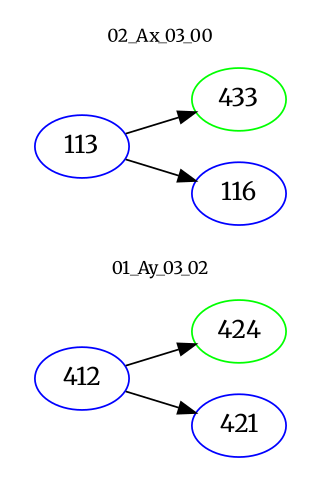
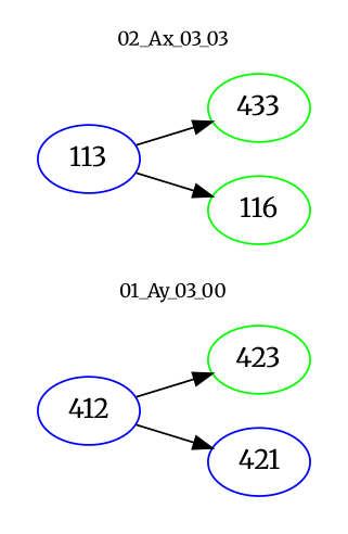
  digraph {
    fontname=Merriweather
    rankdir=LR
    node [color=blue fontname=Merriweather]
    edge [color=black fontname=Merriweather]
    n1 [label=412]
    n2 [label=421]
-   n3 [color=green label=424]
+   n3 [color=green label=423]
    n4 [label=113]
-   n5 [label=116]
+   n5 [color=green label=116]
    n6 [color=green label=433]
    subgraph cluster_1 {
      color=white
      fontsize=10
-     label="01_Ay_03_02"
+     label="01_Ay_03_00"
      n1
      n2
      n3
    }
    subgraph cluster_2 {
      color=white
      fontsize=10
-     label="02_Ax_03_00"
+     label="02_Ax_03_03"
      n4
      n5
      n6
    }
    n1 -> n2
    n1 -> n3
    n4 -> n5
    n4 -> n6
  }
